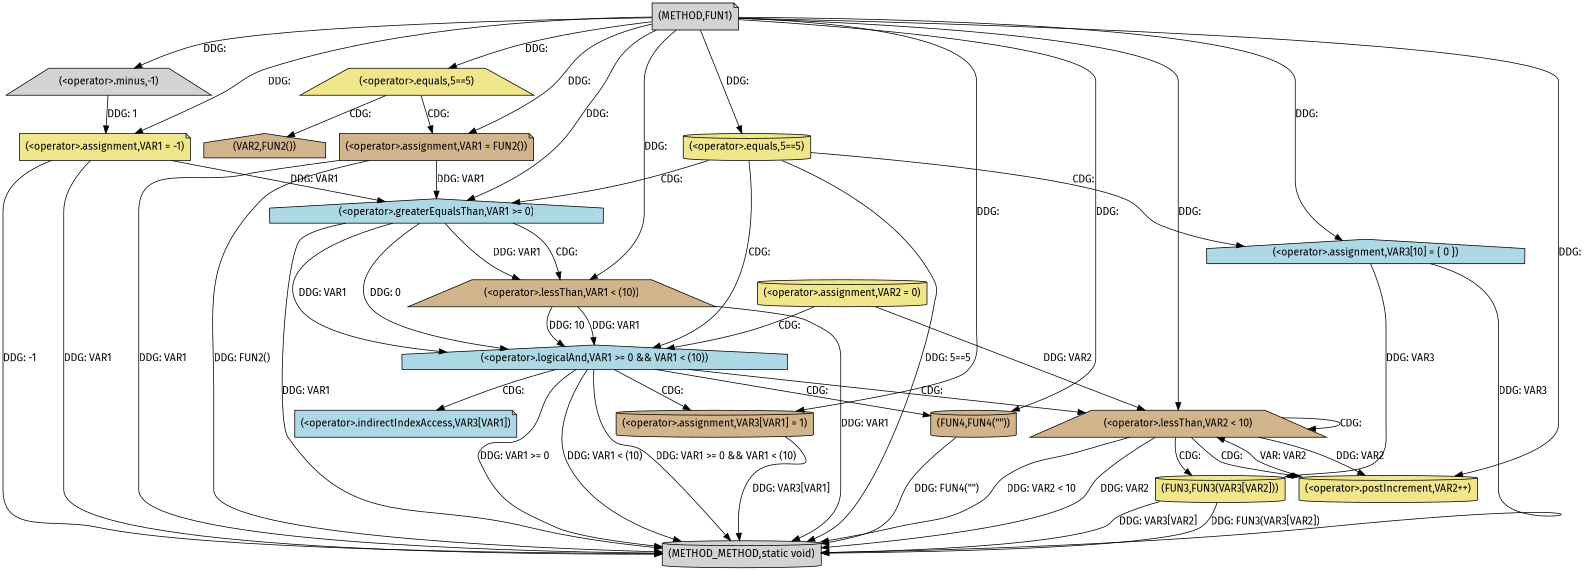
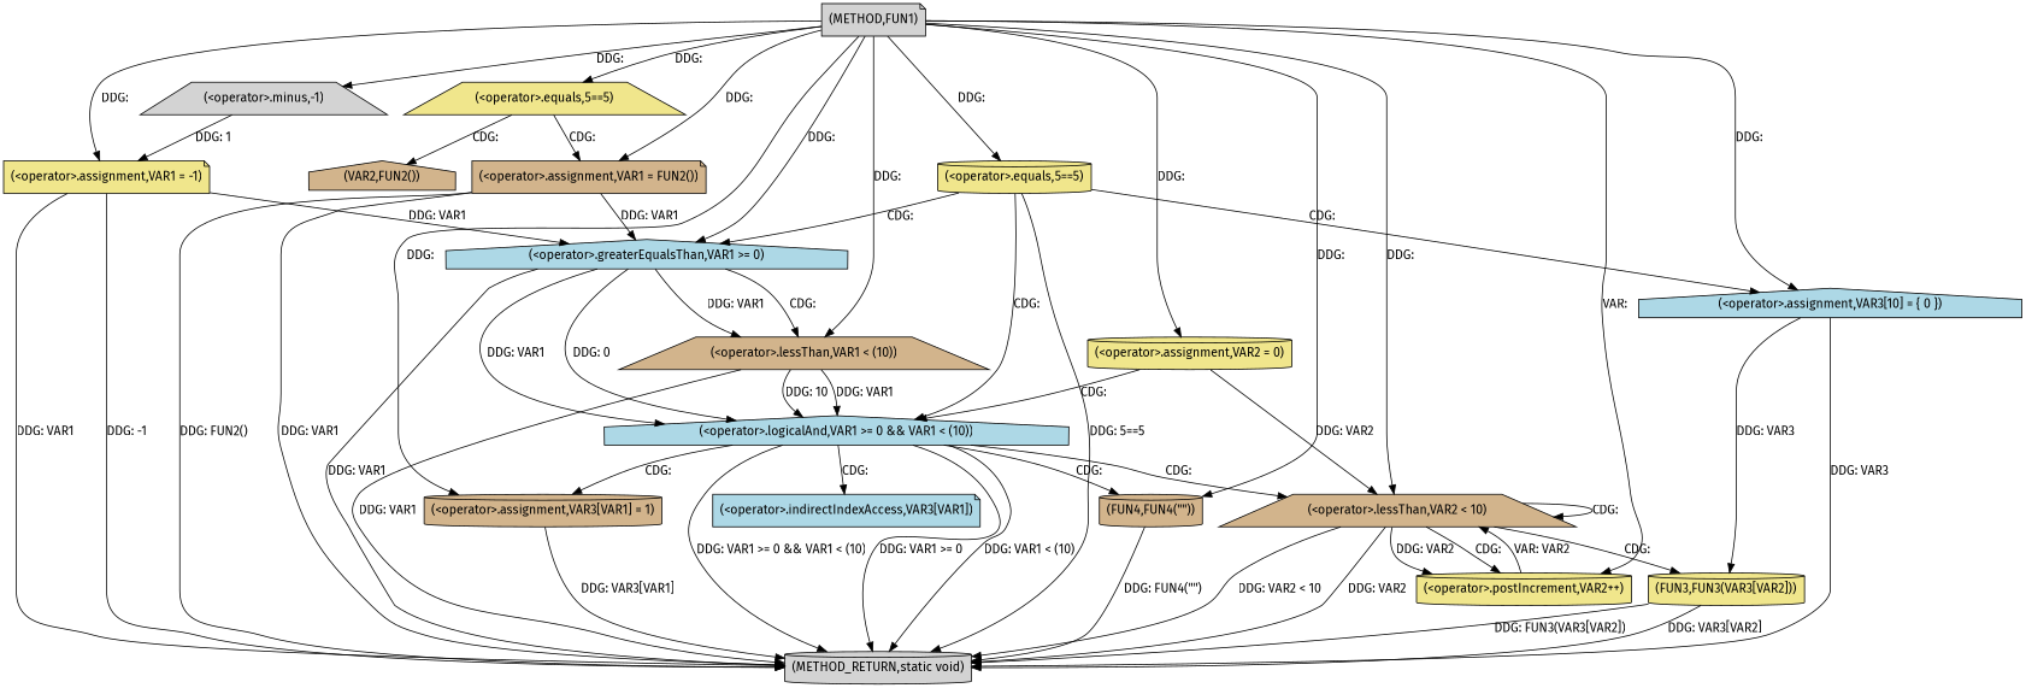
  digraph {
    fontname="Fira Sans"
    node [fillcolor=khaki fontname="Fira Sans" shape=cylinder style=filled]
    edge [fontname="Fira Sans"]
    n1 [fillcolor=lightgrey label="(METHOD,FUN1)" shape=note]
    n2 [label="(<operator>.assignment,VAR1 = -1)" shape=note]
    n3 [fillcolor=lightgrey label="(<operator>.minus,-1)" shape=trapezium]
    n4 [label="(<operator>.equals,5==5)" shape=trapezium]
    n5 [fillcolor=tan label="(<operator>.assignment,VAR1 = FUN2())" shape=note]
    n6 [label="(<operator>.equals,5==5)"]
    n7 [fillcolor=lightblue label="(<operator>.assignment,VAR3[10] = { 0 })" shape=house]
    n8 [fillcolor=lightblue label="(<operator>.greaterEqualsThan,VAR1 >= 0)" shape=house]
    n9 [fillcolor=tan label="(<operator>.lessThan,VAR1 < (10))" shape=trapezium]
    n10 [fillcolor=tan label="(<operator>.assignment,VAR3[VAR1] = 1)"]
    n11 [label="(<operator>.assignment,VAR2 = 0)"]
    n12 [fillcolor=tan label="(<operator>.lessThan,VAR2 < 10)" shape=trapezium]
    n13 [label="(<operator>.postIncrement,VAR2++)"]
    n14 [fillcolor=tan label="(FUN4,FUN4(\"\"))"]
-   n15 [fillcolor=lightgrey label="(METHOD_METHOD,static void)"]
+   n15 [fillcolor=lightgrey label="(METHOD_RETURN,static void)"]
    n16 [fillcolor=tan label="(VAR2,FUN2())" shape=house]
    n17 [fillcolor=lightblue label="(<operator>.logicalAnd,VAR1 >= 0 && VAR1 < (10))" shape=house]
    n18 [label="(FUN3,FUN3(VAR3[VAR2]))"]
    n19 [fillcolor=lightblue label="(<operator>.indirectIndexAccess,VAR3[VAR1])" shape=note]
    n1 -> n2 [label="DDG: "]
    n1 -> n3 [label="DDG: "]
    n1 -> n4 [label="DDG: "]
    n1 -> n5 [label="DDG: "]
    n1 -> n6 [label="DDG: "]
    n1 -> n7 [label="DDG: "]
    n1 -> n8 [label="DDG: "]
    n1 -> n9 [label="DDG: "]
    n1 -> n10 [label="DDG: "]
+   n1 -> n11 [label="DDG: "]
    n1 -> n12 [label="DDG: "]
-   n1 -> n13 [label="DDG: "]
+   n1 -> n13 [label="VAR: "]
    n1 -> n14 [label="DDG: "]
    n2 -> n8 [label="DDG: VAR1"]
    n2 -> n15 [label="DDG: VAR1"]
    n2 -> n15 [label="DDG: -1"]
    n3 -> n2 [label="DDG: 1"]
    n4 -> n5 [label="CDG: "]
    n4 -> n16 [label="CDG: "]
    n5 -> n8 [label="DDG: VAR1"]
    n5 -> n15 [label="DDG: FUN2()"]
    n5 -> n15 [label="DDG: VAR1"]
    n6 -> n7 [label="CDG: "]
    n6 -> n8 [label="CDG: "]
    n6 -> n15 [label="DDG: 5==5"]
    n6 -> n17 [label="CDG: "]
    n7 -> n15 [label="DDG: VAR3"]
    n7 -> n18 [label="DDG: VAR3"]
    n8 -> n9 [label="DDG: VAR1"]
    n8 -> n9 [label="CDG: "]
    n8 -> n15 [label="DDG: VAR1"]
    n8 -> n17 [label="DDG: VAR1"]
    n8 -> n17 [label="DDG: 0"]
    n9 -> n15 [label="DDG: VAR1"]
    n9 -> n17 [label="DDG: VAR1"]
    n9 -> n17 [label="DDG: 10"]
    n10 -> n15 [label="DDG: VAR3[VAR1]"]
    n11 -> n12 [label="DDG: VAR2"]
    n11 -> n17 [label="CDG: "]
    n12 -> n12 [label="CDG: "]
    n12 -> n13 [label="DDG: VAR2"]
    n12 -> n13 [label="CDG: "]
    n12 -> n15 [label="DDG: VAR2 < 10"]
    n12 -> n15 [label="DDG: VAR2"]
    n12 -> n18 [label="CDG: "]
    n13 -> n12 [label="VAR: VAR2"]
    n14 -> n15 [label="DDG: FUN4(\"\")"]
    n17 -> n10 [label="CDG: "]
    n17 -> n12 [label="CDG: "]
    n17 -> n14 [label="CDG: "]
    n17 -> n15 [label="DDG: VAR1 >= 0"]
    n17 -> n15 [label="DDG: VAR1 < (10)"]
    n17 -> n15 [label="DDG: VAR1 >= 0 && VAR1 < (10)"]
    n17 -> n19 [label="CDG: "]
    n18 -> n15 [label="DDG: FUN3(VAR3[VAR2])"]
    n18 -> n15 [label="DDG: VAR3[VAR2]"]
  }
